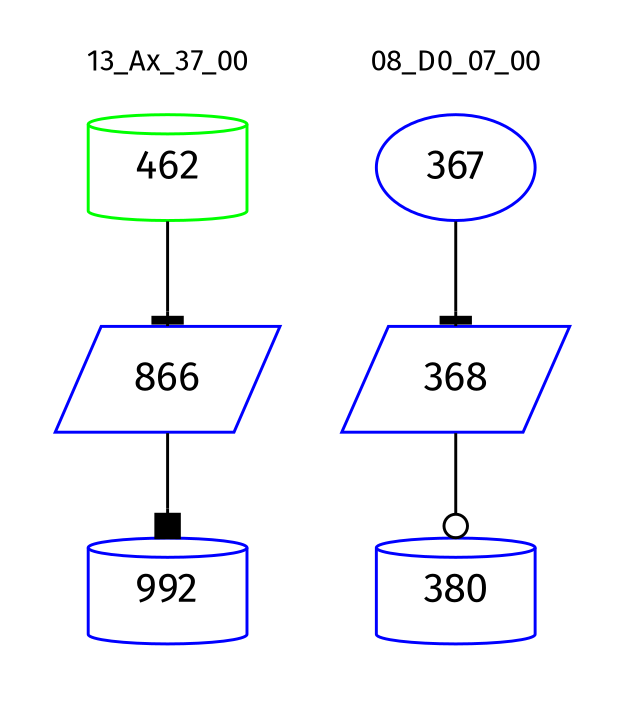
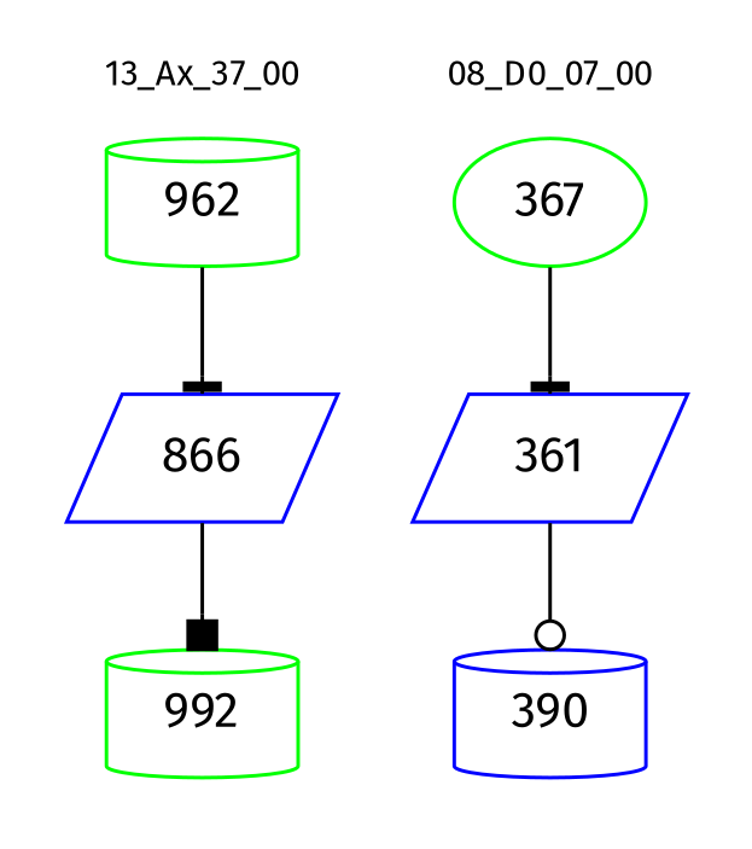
  digraph {
    fontname="Fira Sans"
    node [color=blue fontname="Fira Sans" shape=cylinder]
    edge [arrowhead=tee color=black fontname="Fira Sans"]
-   n1 [color=green label=462]
+   n1 [color=green label=962]
    n2 [label=866 shape=parallelogram]
-   n3 [label=992]
-   n4 [label=367 shape=ellipse]
-   n5 [label=368 shape=parallelogram]
-   n6 [label=380]
+   n3 [color=green label=992]
+   n4 [color=green label=367 shape=ellipse]
+   n5 [label=361 shape=parallelogram]
+   n6 [label=390]
    subgraph cluster_1 {
      color=white
      fontsize=10
      label="13_Ax_37_00"
      n1
      n2
      n3
    }
    subgraph cluster_2 {
      color=white
      fontsize=10
      label="08_D0_07_00"
      n4
      n5
      n6
    }
    n1 -> n2
    n2 -> n3 [arrowhead=box]
    n4 -> n5
    n5 -> n6 [arrowhead=odot]
  }
